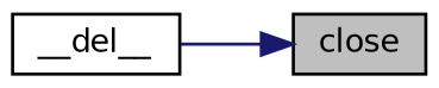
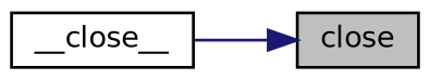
  digraph {
    rankdir=RL
    node [color=black fontname=Helvetica fontsize=10 shape=record style=filled]
    n1 [fillcolor=grey75 fontcolor=black height=0.2 label=close width=0.4]
-   n2 [fillcolor=white height=0.2 label=__del__ width=0.4]
+   n2 [fillcolor=white height=0.2 label=__close__ width=0.4]
    n1 -> n2 [color=midnightblue dir=back fontname=Helvetica fontsize=10 labelfontname=Helvetica labelfontsize=10 style=solid]
  }
